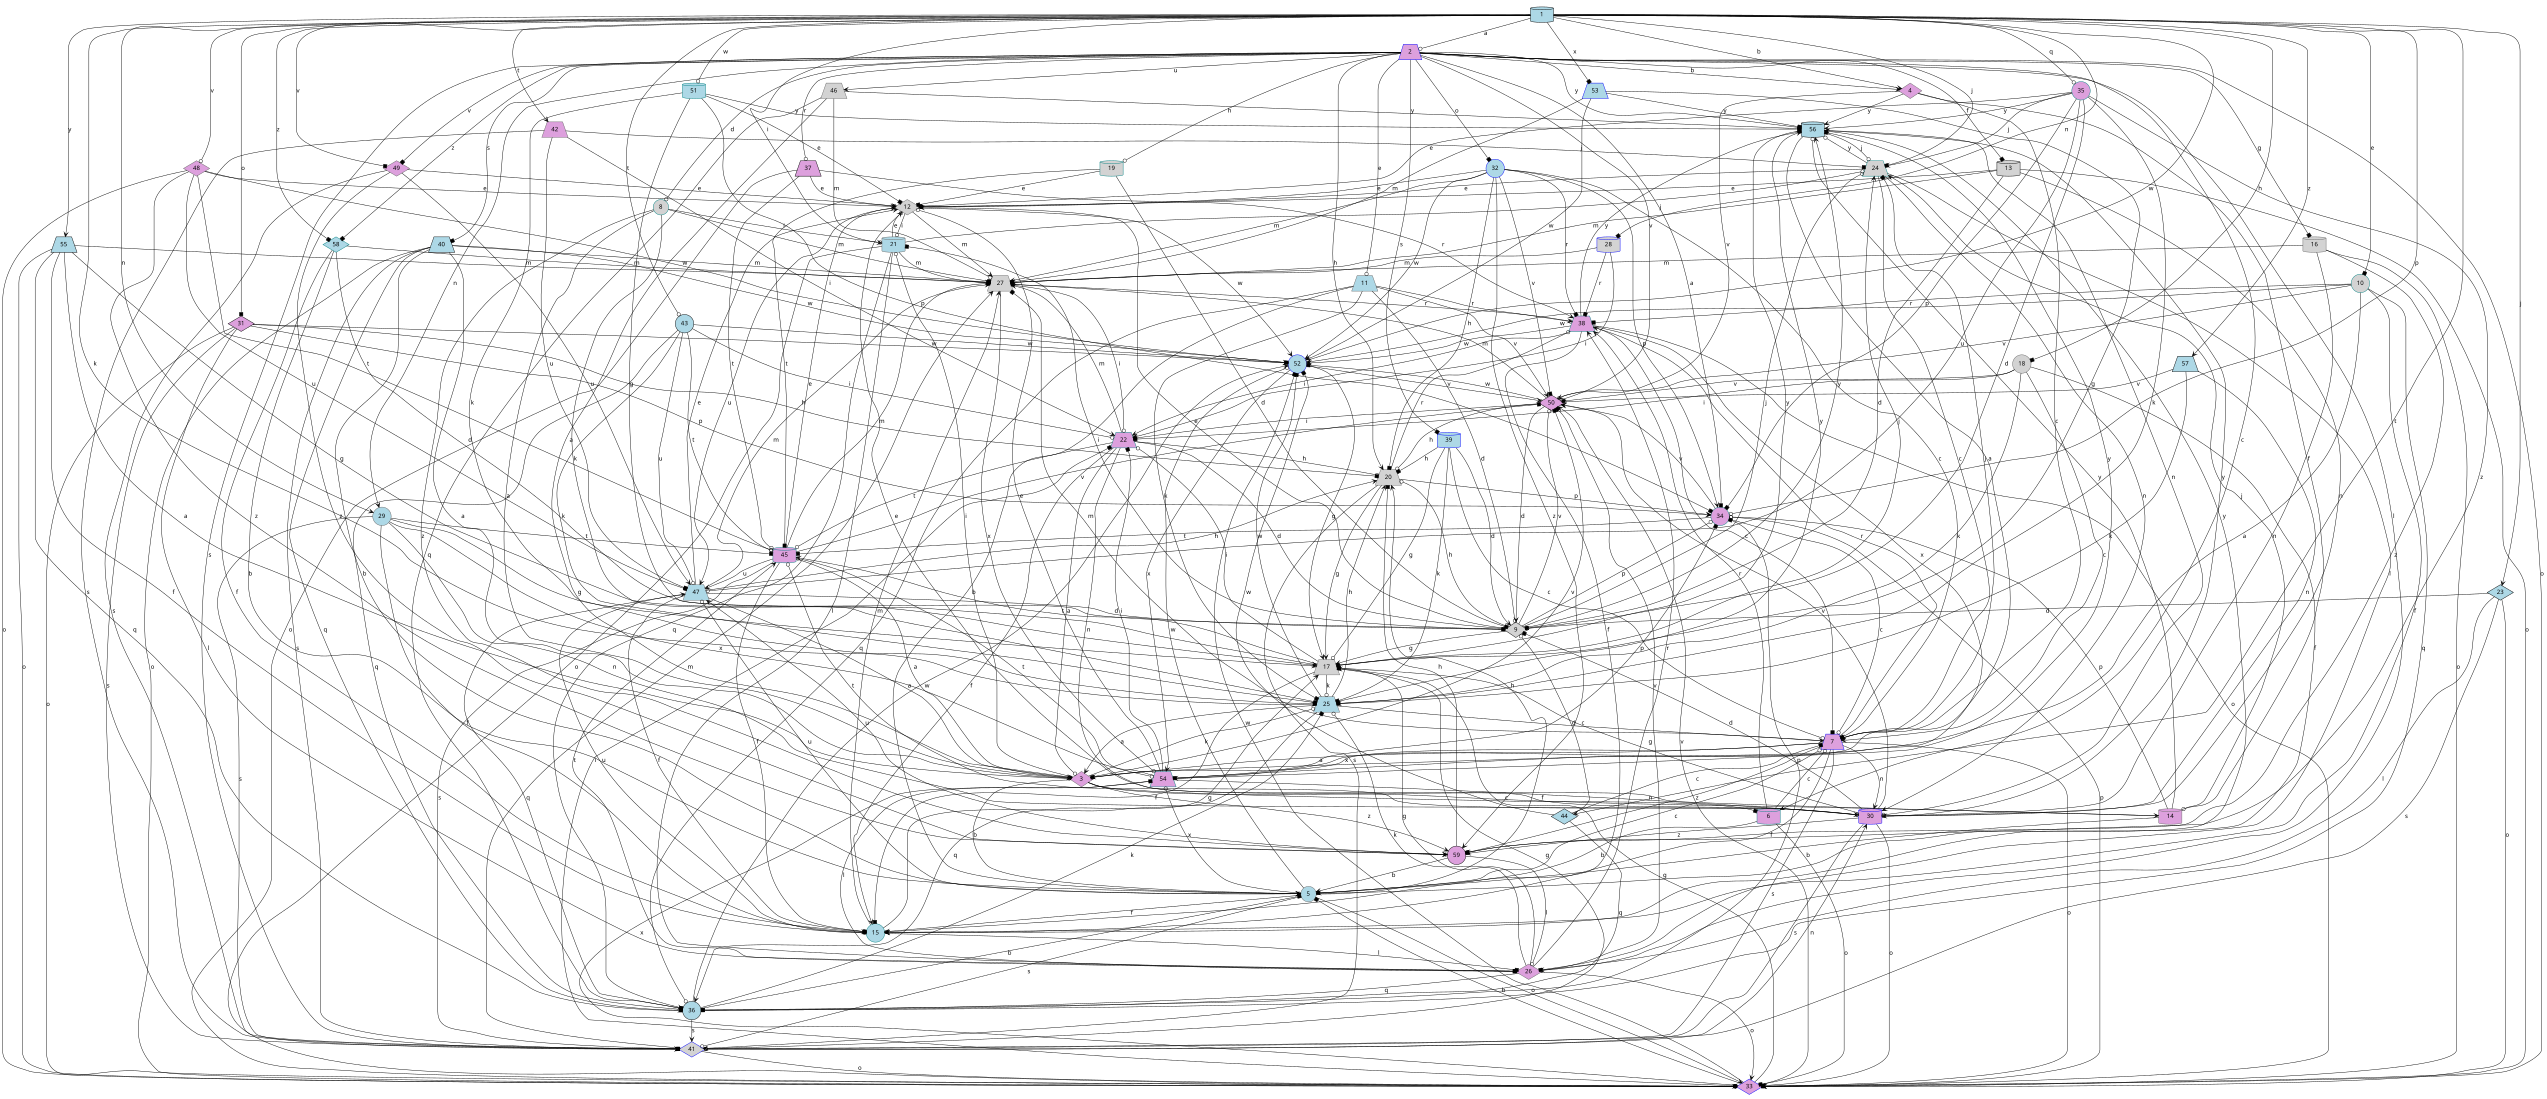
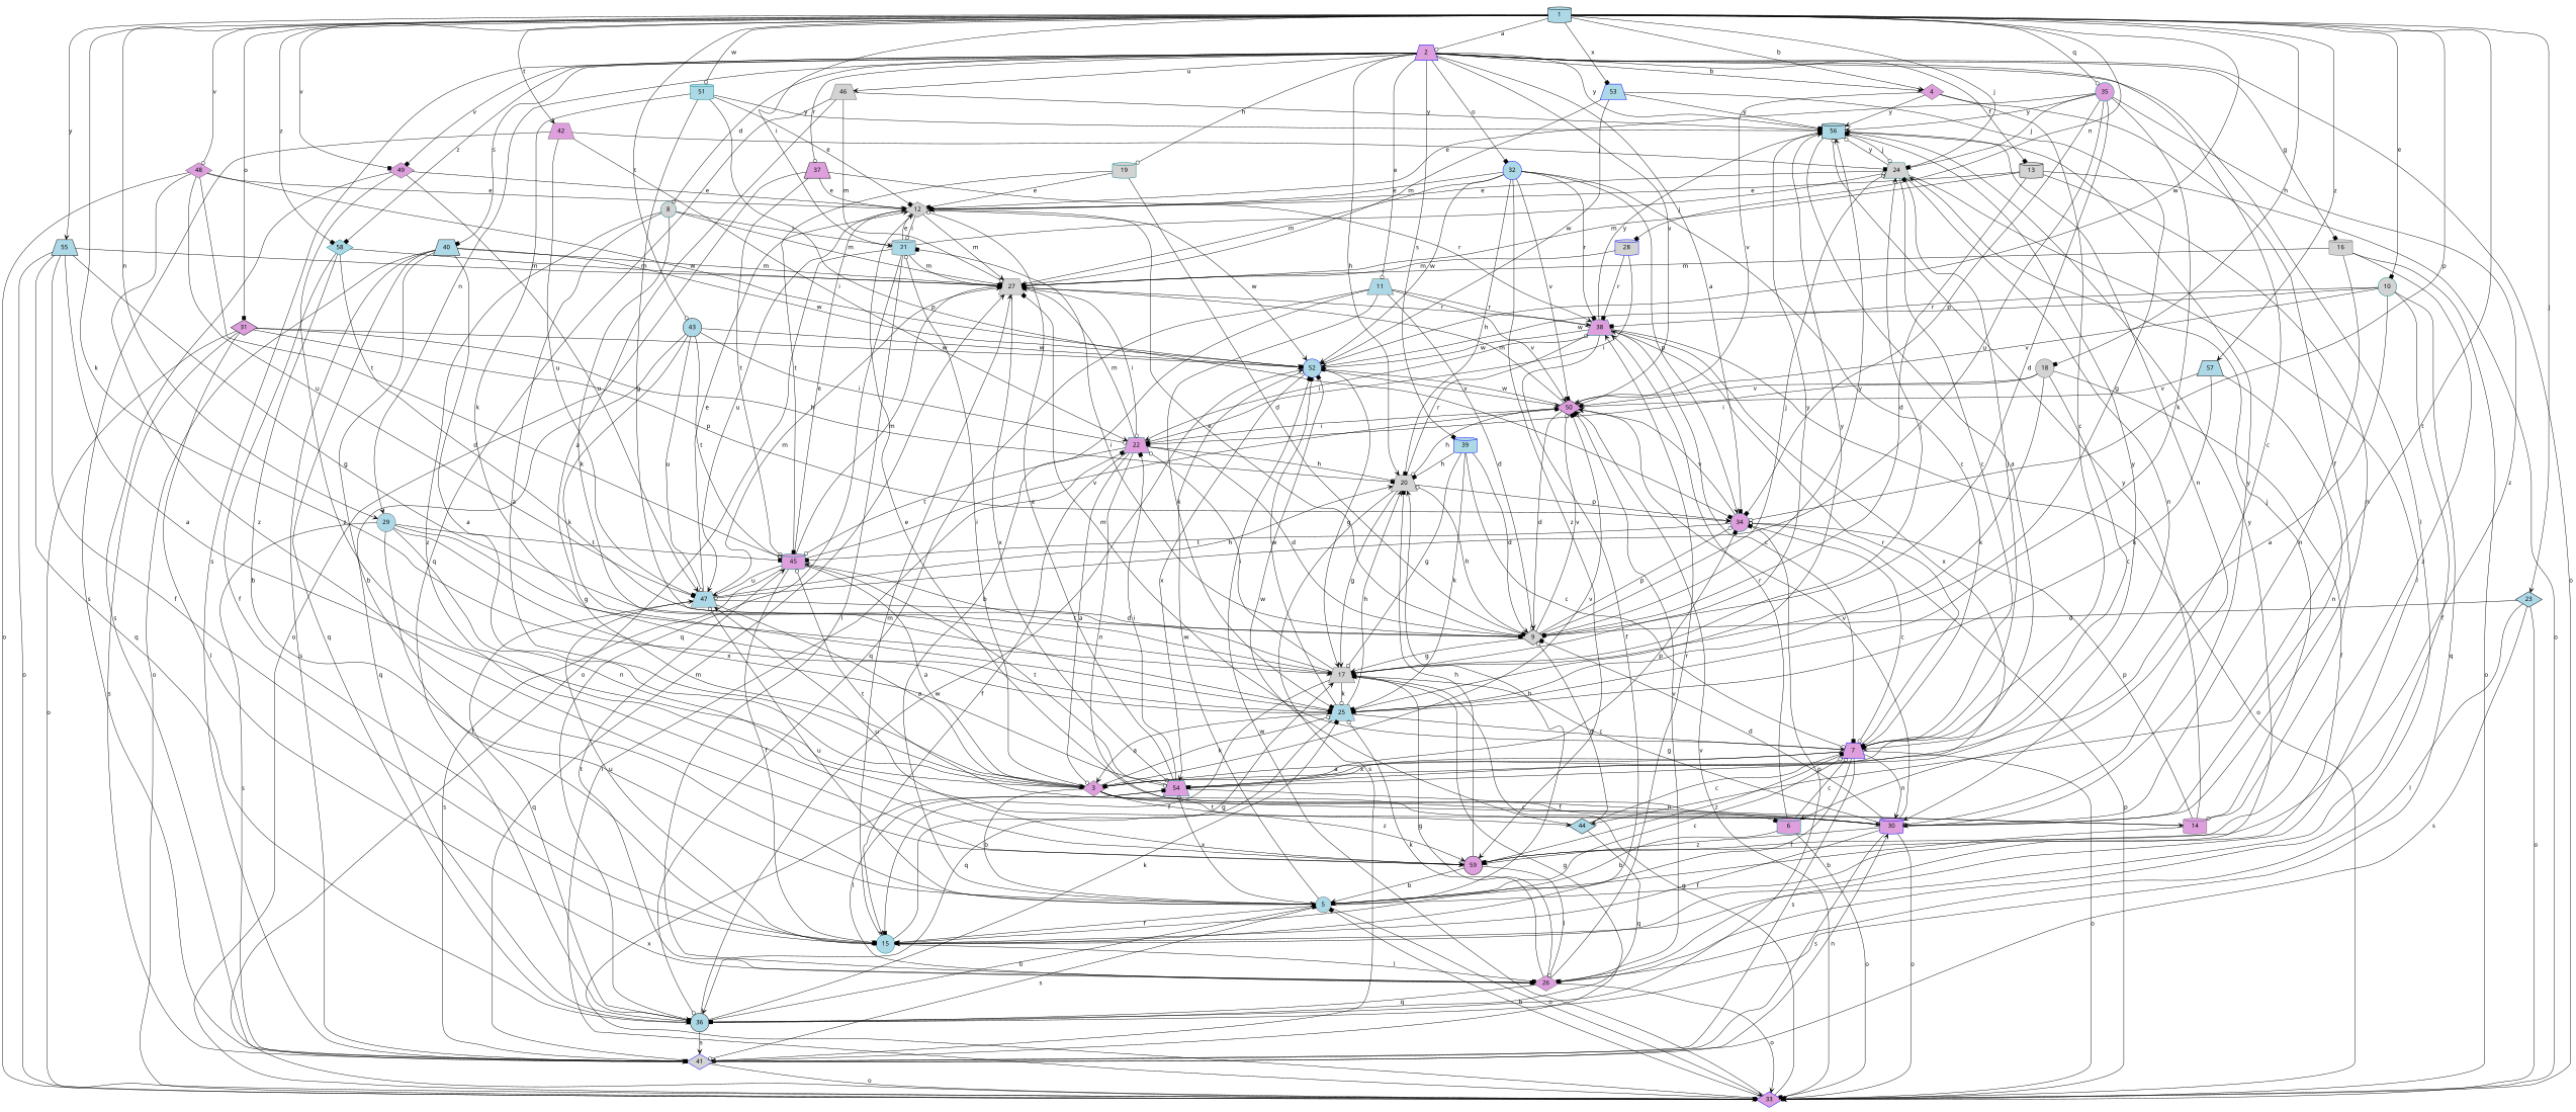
  strict digraph {
    fontname="Noto Sans"
    node [color=gray40 fillcolor=lightblue fontname="Noto Sans" shape=trapezium style=filled]
    edge [arrowhead=vee fontname="Noto Sans"]
    1 [color=black shape=cylinder]
    2 [color=blue fillcolor=plum]
    10 [color=teal fillcolor=lightgrey shape=circle]
    25
    55 [color=black]
    4 [fillcolor=plum shape=diamond]
    58 [color=teal shape=diamond]
    18 [fillcolor=lightgrey shape=circle]
    24 [color=teal fillcolor=lightgrey]
    34 [color=teal fillcolor=plum shape=circle]
    44 [color=black shape=diamond]
    23 [color=black shape=diamond]
    35 [color=teal fillcolor=plum shape=circle]
    21 [shape=cylinder]
    48 [fillcolor=plum shape=diamond]
    49 [fillcolor=plum shape=diamond]
    51 [color=teal shape=cylinder]
    29 [shape=circle]
    31 [color=black fillcolor=plum shape=diamond]
    52 [color=blue shape=circle]
    53 [color=blue]
    28 [color=blue fillcolor=lightgrey shape=cylinder]
    42 [fillcolor=plum]
    43 [color=black shape=circle]
    57 [color=black]
    8 [color=teal fillcolor=lightgrey shape=circle]
    40 [color=black]
    46 [fillcolor=lightgrey]
    56 [color=black shape=cylinder]
    6 [color=teal fillcolor=plum shape=cylinder]
    11
    33 [color=blue fillcolor=plum shape=diamond]
    32 [color=blue shape=circle]
    39 [color=blue shape=cylinder]
    13 [color=black fillcolor=lightgrey shape=cylinder]
    19 [color=teal fillcolor=lightgrey shape=cylinder]
    50 [color=black fillcolor=plum shape=diamond]
    37 [color=black fillcolor=plum]
    16 [fillcolor=lightgrey shape=cylinder]
    20 [fillcolor=lightgrey]
    26 [fillcolor=plum shape=diamond]
    41 [color=blue fillcolor=lightgrey shape=diamond]
    3 [fillcolor=plum shape=diamond]
    38 [color=teal fillcolor=plum]
    15 [color=teal shape=circle]
    36 [color=black shape=circle]
    7 [color=blue fillcolor=plum]
    27 [fillcolor=lightgrey]
    17 [fillcolor=lightgrey]
    14 [fillcolor=plum shape=cylinder]
    5 [shape=circle]
    9 [color=black fillcolor=lightgrey shape=diamond]
    22 [color=teal fillcolor=plum]
    30 [color=blue fillcolor=plum shape=cylinder]
    12 [fillcolor=lightgrey shape=diamond]
    45 [color=teal fillcolor=plum shape=cylinder]
    59 [color=black fillcolor=plum shape=circle]
    47
    54 [color=teal fillcolor=plum]
    1 -> 2 [arrowhead=odot label=a]
    1 -> 10 [arrowhead=box label=e]
    1 -> 25 [label=k]
    1 -> 55 [label=y]
    1 -> 4 [label=b]
    1 -> 58 [arrowhead=box label=z]
    1 -> 18 [arrowhead=box label=h]
    1 -> 24 [arrowhead=box label=j]
    1 -> 34 [arrowhead=odot label=p]
    1 -> 44 [label=t]
    1 -> 23 [label=j]
    1 -> 35 [arrowhead=odot label=q]
    1 -> 21 [label=i]
    1 -> 48 [arrowhead=odot label=v]
    1 -> 49 [arrowhead=box label=v]
    1 -> 51 [arrowhead=odot label=w]
    1 -> 29 [label=n]
    1 -> 31 [arrowhead=box label=o]
    1 -> 52 [arrowhead=odot label=w]
    1 -> 53 [arrowhead=box label=x]
    1 -> 28 [arrowhead=box label=n]
    1 -> 42 [label=t]
    1 -> 43 [arrowhead=odot label=t]
    1 -> 57 [label=z]
    2 -> 4 [label=b]
    2 -> 58 [arrowhead=box label=z]
    2 -> 34 [arrowhead=box label=a]
    2 -> 49 [arrowhead=box label=v]
    2 -> 29 [label=n]
    2 -> 8 [arrowhead=odot label=d]
    2 -> 40 [arrowhead=box label=s]
    2 -> 46 [label=u]
    2 -> 56 [arrowhead=box label=y]
    2 -> 6 [label=c]
    2 -> 11 [arrowhead=odot label=e]
    2 -> 33 [arrowhead=box label=o]
    2 -> 32 [arrowhead=box label=o]
    2 -> 39 [arrowhead=box label=s]
    2 -> 13 [arrowhead=box label=f]
    2 -> 19 [arrowhead=odot label=h]
    2 -> 50 [arrowhead=odot label=v]
    2 -> 37 [arrowhead=odot label=r]
    2 -> 16 [arrowhead=box label=g]
    2 -> 20 [label=h]
    2 -> 26 [arrowhead=odot label=l]
    2 -> 41 [arrowhead=box label=s]
    10 -> 52 [label=w]
    10 -> 50 [label=v]
    10 -> 3 [arrowhead=box label=a]
    10 -> 38 [arrowhead=box label=r]
    10 -> 15 [label=f]
    10 -> 36 [arrowhead=box label=q]
    25 -> 52 [arrowhead=box label=w]
    25 -> 56 [label=y]
    25 -> 20 [label=h]
    25 -> 3 [label=a]
    25 -> 36 [label=q]
    25 -> 7 [label=c]
    55 -> 33 [label=o]
    55 -> 3 [arrowhead=odot label=a]
    55 -> 15 [arrowhead=box label=f]
    55 -> 36 [arrowhead=box label=q]
    55 -> 27 [label=m]
    55 -> 17 [arrowhead=odot label=g]
    4 -> 56 [label=y]
    4 -> 50 [arrowhead=odot label=v]
    4 -> 7 [label=c]
    4 -> 14 [arrowhead=odot label=f]
    58 -> 15 [label=f]
    58 -> 27 [arrowhead=box label=m]
    58 -> 5 [label=b]
    58 -> 9 [arrowhead=odot label=d]
    18 -> 25 [arrowhead=box label=k]
    18 -> 50 [arrowhead=box label=v]
    18 -> 15 [label=f]
    18 -> 7 [label=c]
    18 -> 22 [arrowhead=box label=i]
    24 -> 56 [arrowhead=odot label=y]
    24 -> 26 [arrowhead=box label=l]
    24 -> 7 [arrowhead=box label=c]
    24 -> 30 [label=n]
    24 -> 12 [arrowhead=odot label=e]
    34 -> 50 [label=v]
    34 -> 7 [arrowhead=odot label=c]
    34 -> 45 [arrowhead=box label=t]
    44 -> 52 [arrowhead=box label=w]
    44 -> 36 [arrowhead=odot label=q]
    44 -> 7 [arrowhead=box label=c]
    44 -> 9 [arrowhead=odot label=d]
    23 -> 33 [label=o]
    23 -> 26 [label=l]
    23 -> 41 [arrowhead=odot label=s]
    23 -> 9 [arrowhead=odot label=d]
    35 -> 25 [arrowhead=odot label=k]
    35 -> 24 [label=j]
    35 -> 34 [arrowhead=box label=p]
    35 -> 56 [label=y]
    35 -> 9 [arrowhead=odot label=d]
    35 -> 12 [arrowhead=box label=e]
    35 -> 59 [label=z]
    35 -> 47 [arrowhead=odot label=u]
    21 -> 24 [arrowhead=odot label=j]
    21 -> 33 [arrowhead=odot label=o]
    21 -> 26 [arrowhead=box label=l]
    21 -> 36 [label=q]
    21 -> 27 [label=m]
    21 -> 12 [label=e]
    48 -> 52 [label=w]
    48 -> 33 [arrowhead=odot label=o]
    48 -> 12 [label=e]
    48 -> 45 [arrowhead=odot label=t]
    48 -> 59 [arrowhead=odot label=z]
    48 -> 47 [arrowhead=box label=u]
    49 -> 41 [arrowhead=odot label=s]
    49 -> 12 [label=e]
    49 -> 59 [label=z]
    49 -> 47 [label=u]
    51 -> 25 [arrowhead=box label=k]
    51 -> 34 [arrowhead=box label=p]
    51 -> 56 [arrowhead=box label=y]
    51 -> 17 [label=g]
    51 -> 12 [arrowhead=box label=e]
    29 -> 41 [label=s]
    29 -> 15 [arrowhead=odot label=f]
    29 -> 17 [label=g]
    29 -> 30 [arrowhead=odot label=n]
    29 -> 45 [arrowhead=box label=t]
    29 -> 54 [arrowhead=odot label=x]
    31 -> 34 [label=p]
    31 -> 52 [label=w]
    31 -> 33 [arrowhead=odot label=o]
    31 -> 20 [arrowhead=box label=h]
    31 -> 26 [arrowhead=box label=l]
    31 -> 41 [arrowhead=box label=s]
    52 -> 50 [label=v]
    52 -> 17 [label=g]
    52 -> 54 [label=x]
    53 -> 52 [label=w]
    53 -> 56 [arrowhead=box label=y]
    53 -> 27 [label=m]
    53 -> 17 [arrowhead=box label=g]
    28 -> 38 [arrowhead=box label=r]
    28 -> 27 [arrowhead=box label=m]
    28 -> 22 [label=i]
    42 -> 24 [arrowhead=box label=j]
    42 -> 41 [arrowhead=box label=s]
    42 -> 22 [label=i]
    42 -> 47 [arrowhead=box label=u]
    43 -> 25 [arrowhead=box label=k]
    43 -> 52 [arrowhead=odot label=w]
    43 -> 36 [arrowhead=box label=q]
    43 -> 22 [arrowhead=odot label=i]
    43 -> 45 [arrowhead=odot label=t]
    43 -> 47 [arrowhead=odot label=u]
    57 -> 25 [label=k]
    57 -> 50 [arrowhead=odot label=v]
    57 -> 30 [label=n]
    8 -> 25 [arrowhead=odot label=k]
    8 -> 21 [arrowhead=odot label=i]
    8 -> 3 [label=a]
    8 -> 27 [arrowhead=box label=m]
    8 -> 59 [label=z]
    40 -> 52 [arrowhead=box label=w]
    40 -> 33 [arrowhead=odot label=o]
    40 -> 41 [label=s]
    40 -> 3 [arrowhead=odot label=a]
    40 -> 36 [label=q]
    40 -> 27 [arrowhead=box label=m]
    40 -> 5 [label=b]
    46 -> 56 [arrowhead=odot label=y]
    46 -> 3 [label=a]
    46 -> 36 [arrowhead=box label=q]
    46 -> 27 [arrowhead=odot label=m]
    56 -> 24 [arrowhead=odot label=j]
    56 -> 3 [label=a]
    56 -> 30 [arrowhead=odot label=n]
    6 -> 33 [arrowhead=box label=o]
    6 -> 38 [label=r]
    6 -> 7 [arrowhead=odot label=c]
    6 -> 5 [arrowhead=box label=b]
    11 -> 25 [arrowhead=box label=k]
    11 -> 50 [label=v]
    11 -> 38 [arrowhead=odot label=r]
    11 -> 36 [arrowhead=odot label=q]
    11 -> 5 [arrowhead=odot label=b]
    11 -> 9 [arrowhead=odot label=d]
    33 -> 34 [arrowhead=odot label=p]
    33 -> 52 [arrowhead=box label=w]
    33 -> 50 [label=v]
    33 -> 17 [label=g]
    33 -> 5 [arrowhead=box label=b]
    33 -> 22 [arrowhead=box label=i]
    33 -> 54 [arrowhead=box label=x]
    32 -> 34 [label=p]
    32 -> 52 [label=w]
    32 -> 50 [arrowhead=box label=v]
    32 -> 20 [arrowhead=box label=h]
    32 -> 38 [arrowhead=box label=r]
    32 -> 7 [arrowhead=box label=c]
    32 -> 27 [label=m]
    32 -> 12 [arrowhead=box label=e]
    32 -> 59 [label=z]
    39 -> 25 [arrowhead=box label=k]
    39 -> 20 [arrowhead=box label=h]
    39 -> 7 [arrowhead=odot label=c]
    39 -> 17 [arrowhead=odot label=g]
    39 -> 9 [label=d]
    13 -> 33 [arrowhead=box label=o]
    13 -> 27 [label=m]
    13 -> 9 [arrowhead=box label=d]
    13 -> 30 [arrowhead=odot label=n]
    13 -> 12 [arrowhead=odot label=e]
    19 -> 9 [arrowhead=box label=d]
    19 -> 12 [arrowhead=box label=e]
    19 -> 45 [arrowhead=box label=t]
    50 -> 52 [arrowhead=box label=w]
    50 -> 20 [arrowhead=odot label=h]
    50 -> 27 [arrowhead=box label=m]
    50 -> 9 [label=d]
    50 -> 22 [arrowhead=box label=i]
    37 -> 33 [arrowhead=box label=o]
    37 -> 38 [label=r]
    37 -> 12 [arrowhead=odot label=e]
    37 -> 45 [arrowhead=odot label=t]
    16 -> 33 [label=o]
    16 -> 27 [arrowhead=box label=m]
    16 -> 30 [arrowhead=odot label=n]
    16 -> 59 [arrowhead=box label=z]
    20 -> 34 [label=p]
    20 -> 41 [label=s]
    20 -> 38 [arrowhead=odot label=r]
    20 -> 17 [label=g]
    26 -> 25 [arrowhead=odot label=k]
    26 -> 33 [label=o]
    26 -> 50 [arrowhead=box label=v]
    26 -> 38 [label=r]
    26 -> 36 [arrowhead=box label=q]
    26 -> 17 [arrowhead=box label=g]
    26 -> 45 [label=t]
    41 -> 33 [arrowhead=odot label=o]
    41 -> 27 [label=m]
    41 -> 17 [arrowhead=odot label=g]
    41 -> 30 [label=n]
    3 -> 25 [arrowhead=odot label=k]
+   3 -> 44 [label=t]
    3 -> 21 [arrowhead=odot label=i]
    3 -> 6 [arrowhead=box label=c]
    3 -> 50 [arrowhead=box label=v]
    3 -> 14 [label=f]
    3 -> 5 [label=b]
    3 -> 59 [label=z]
    38 -> 52 [label=w]
    38 -> 56 [arrowhead=odot label=y]
    38 -> 33 [arrowhead=box label=o]
    38 -> 15 [arrowhead=odot label=f]
    38 -> 7 [arrowhead=box label=c]
    38 -> 22 [label=i]
    38 -> 54 [arrowhead=box label=x]
    15 -> 26 [arrowhead=box label=l]
    15 -> 27 [label=m]
    15 -> 17 [label=g]
    15 -> 47 [label=u]
    36 -> 25 [arrowhead=box label=k]
    36 -> 34 [arrowhead=box label=p]
    36 -> 52 [label=w]
    36 -> 41 [label=s]
    36 -> 5 [arrowhead=box label=b]
    7 -> 24 [arrowhead=box label=j]
    7 -> 33 [label=o]
    7 -> 41 [arrowhead=odot label=s]
    7 -> 3 [arrowhead=odot label=a]
    7 -> 38 [label=r]
    7 -> 15 [label=f]
    7 -> 27 [arrowhead=box label=m]
    7 -> 30 [label=n]
    7 -> 59 [arrowhead=box label=z]
    7 -> 54 [label=x]
    27 -> 38 [label=r]
    27 -> 22 [arrowhead=odot label=i]
    27 -> 54 [arrowhead=odot label=x]
    17 -> 25 [arrowhead=odot label=k]
    17 -> 24 [label=j]
    17 -> 56 [arrowhead=box label=y]
    17 -> 15 [arrowhead=box label=f]
    17 -> 22 [arrowhead=odot label=i]
    17 -> 45 [label=t]
    14 -> 24 [label=j]
    14 -> 34 [arrowhead=odot label=p]
    14 -> 56 [arrowhead=odot label=y]
    14 -> 5 [label=b]
    14 -> 12 [arrowhead=odot label=e]
    5 -> 52 [arrowhead=odot label=w]
    5 -> 56 [label=y]
    5 -> 33 [label=o]
    5 -> 20 [label=h]
    5 -> 41 [arrowhead=odot label=s]
    5 -> 15 [label=f]
    5 -> 7 [arrowhead=odot label=c]
    5 -> 47 [arrowhead=odot label=u]
    5 -> 54 [arrowhead=odot label=x]
    9 -> 24 [arrowhead=odot label=j]
    9 -> 34 [arrowhead=odot label=p]
    9 -> 21 [arrowhead=box label=i]
    9 -> 56 [label=y]
    9 -> 50 [arrowhead=odot label=v]
    9 -> 20 [arrowhead=odot label=h]
    9 -> 17 [label=g]
    9 -> 12 [label=e]
    22 -> 20 [arrowhead=odot label=h]
    22 -> 3 [arrowhead=odot label=a]
    22 -> 15 [label=f]
    22 -> 27 [label=m]
    22 -> 9 [arrowhead=odot label=d]
    22 -> 30 [arrowhead=odot label=n]
    22 -> 45 [arrowhead=odot label=t]
    30 -> 56 [label=y]
    30 -> 33 [label=o]
    30 -> 50 [label=v]
    30 -> 41 [arrowhead=odot label=s]
    30 -> 17 [arrowhead=box label=g]
    30 -> 9 [arrowhead=box label=d]
    30 -> 45 [arrowhead=odot label=t]
    30 -> 59 [label=z]
    12 -> 21 [arrowhead=odot label=i]
    12 -> 52 [label=w]
    12 -> 27 [label=m]
    12 -> 47 [label=u]
    45 -> 50 [arrowhead=box label=v]
    45 -> 41 [arrowhead=box label=s]
    45 -> 3 [arrowhead=odot label=a]
    45 -> 15 [arrowhead=box label=f]
    45 -> 27 [arrowhead=box label=m]
    45 -> 12 [label=e]
    45 -> 47 [label=u]
    59 -> 20 [arrowhead=box label=h]
    59 -> 26 [arrowhead=odot label=l]
    59 -> 5 [label=b]
    59 -> 47 [label=u]
    47 -> 20 [label=h]
    47 -> 3 [arrowhead=odot label=a]
-   47 -> 15 [arrowhead=odot label=f]
+   30 -> 15 [arrowhead=odot label=f]
    47 -> 36 [arrowhead=box label=q]
    47 -> 27 [label=m]
    47 -> 9 [arrowhead=box label=d]
    47 -> 12 [label=e]
    54 -> 34 [arrowhead=box label=p]
    54 -> 56 [arrowhead=box label=y]
    54 -> 26 [arrowhead=box label=l]
    54 -> 22 [arrowhead=box label=i]
    54 -> 30 [label=n]
    54 -> 12 [arrowhead=odot label=e]
    54 -> 45 [arrowhead=odot label=t]
  }
